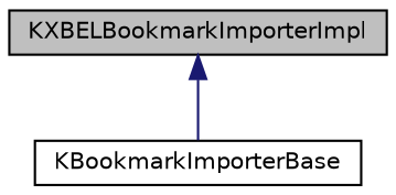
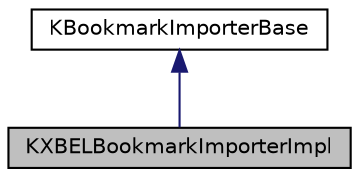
  digraph {
    node [color=black fontname=Helvetica fontsize=10 shape=record style=filled]
    n1 [fillcolor=grey75 fontcolor=black height=0.2 label=KXBELBookmarkImporterImpl width=0.4]
    n2 [fillcolor=white height=0.2 label=KBookmarkImporterBase width=0.4]
-   n1 -> n2 [color=midnightblue dir=back fontname=Helvetica fontsize=10 labelfontname=Helvetica labelfontsize=10 style=solid]
+   n2 -> n1 [color=midnightblue dir=back fontname=Helvetica fontsize=10 labelfontname=Helvetica labelfontsize=10 style=solid]
  }
